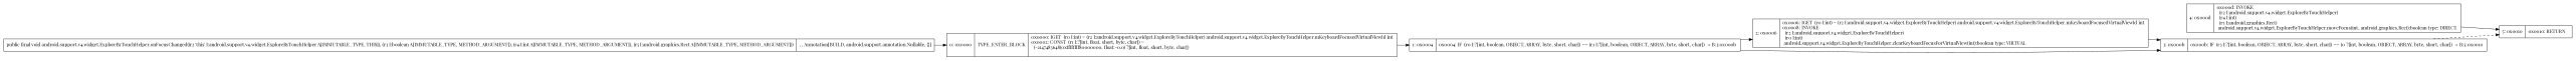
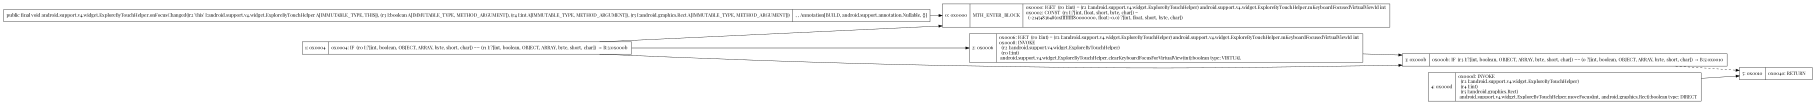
  digraph {
    fontname="Playfair Display"
    rankdir=LR
    node [fontname="Playfair Display" shape=record]
    edge [fontname="Playfair Display"]
-   n1 [label="{0\:\ 0x0000|TYPE_ENTER_BLOCK\l|0x0000: IGET  (r0 I:int) = (r2 I:android.support.v4.widget.ExploreByTouchHelper) android.support.v4.widget.ExploreByTouchHelper.mKeyboardFocusedVirtualViewId int \l0x0002: CONST  (r1 I:?[int, float, short, byte, char]) = \l  (\-2147483648(0xffffffff80000000, float:\-0.0) ?[int, float, short, byte, char])\l \l}"]
+   n1 [label="{0\:\ 0x0000|MTH_ENTER_BLOCK\l|0x0000: IGET  (r0 I:int) = (r2 I:android.support.v4.widget.ExploreByTouchHelper) android.support.v4.widget.ExploreByTouchHelper.mKeyboardFocusedVirtualViewId int \l0x0002: CONST  (r1 I:?[int, float, short, byte, char]) = \l  (\-2147483648(0xffffffff80000000, float:\-0.0) ?[int, float, short, byte, char])\l \l}"]
    n2 [label="{1\:\ 0x0004|0x0004: IF  (r0 I:?[int, boolean, OBJECT, ARRAY, byte, short, char]) == (r1 I:?[int, boolean, OBJECT, ARRAY, byte, short, char])  \-\> B:3:0x000b \l}"]
    n3 [label="{2\:\ 0x0006|0x0006: IGET  (r0 I:int) = (r2 I:android.support.v4.widget.ExploreByTouchHelper) android.support.v4.widget.ExploreByTouchHelper.mKeyboardFocusedVirtualViewId int \l0x0008: INVOKE  \l  (r2 I:android.support.v4.widget.ExploreByTouchHelper)\l  (r0 I:int)\l android.support.v4.widget.ExploreByTouchHelper.clearKeyboardFocusForVirtualView(int):boolean type: VIRTUAL \l}"]
    n4 [label="{3\:\ 0x000b|0x000b: IF  (r3 I:?[int, boolean, OBJECT, ARRAY, byte, short, char]) == (0 ?[int, boolean, OBJECT, ARRAY, byte, short, char])  \-\> B:5:0x0010 \l}"]
-   n5 [label="{5\:\ 0x0010|0x0010: RETURN   \l}"]
+   n5 [label="{5\:\ 0x0010|0x0040: RETURN   \l}"]
    n6 [label="{4\:\ 0x000d|0x000d: INVOKE  \l  (r2 I:android.support.v4.widget.ExploreByTouchHelper)\l  (r4 I:int)\l  (r5 I:android.graphics.Rect)\l android.support.v4.widget.ExploreByTouchHelper.moveFocus(int, android.graphics.Rect):boolean type: DIRECT \l}"]
    n7 [label="{public final void android.support.v4.widget.ExploreByTouchHelper.onFocusChanged((r2 'this' I:android.support.v4.widget.ExploreByTouchHelper A[IMMUTABLE_TYPE, THIS]), (r3 I:boolean A[IMMUTABLE_TYPE, METHOD_ARGUMENT]), (r4 I:int A[IMMUTABLE_TYPE, METHOD_ARGUMENT]), (r5 I:android.graphics.Rect A[IMMUTABLE_TYPE, METHOD_ARGUMENT]))  | , , Annotation[BUILD, android.support.annotation.Nullable, \{\}]\l}"]
-   n1 -> n2
+   n2 -> n1
    n2 -> n3 [style=solid]
    n2 -> n4
    n3 -> n4
    n4 -> n5 [style=dashed]
    n6 -> n5
    n7 -> n1
  }
